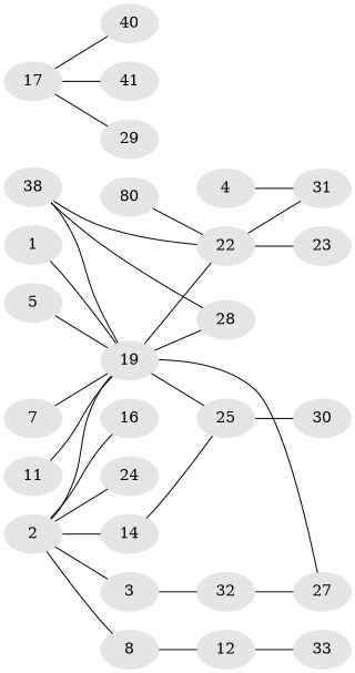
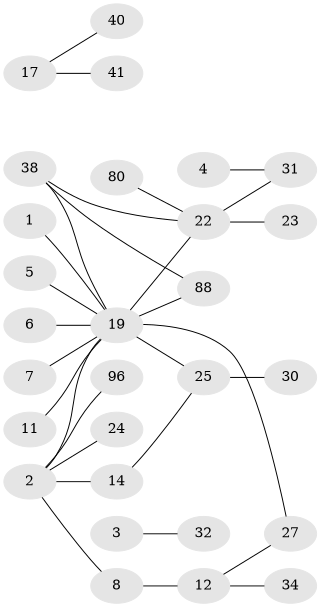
  graph {
    rankdir=LR
    node [color=gray90 style=filled]
    edge [weight=1.0]
    1
    19
    22
    27
-   28
+   28 [label=88]
    25
    2
    3
    8
    14
-   16
+   16 [label=96]
    24
    32
    12
-   33
+   33 [label=34]
    n16 [label=40]
    17
    n18 [label=41]
-   29
    4
    31
    23
    5
+   6
    7
    n26 [label=38]
    n27 [label=80]
    11
    30
    1 -- 19
    19 -- 22
    19 -- 27
    19 -- 28 [weight=2.0]
    19 -- 25 [weight=2.0]
    22 -- 31
    22 -- 23
    25 -- 30
    2 -- 19 [weight=2.0]
-   2 -- 3
    2 -- 8
    2 -- 14
    2 -- 16
    2 -- 24
    3 -- 32
    8 -- 12 [weight=2.0]
    14 -- 25
-   32 -- 27
+   12 -- 27
    12 -- 33
    17 -- n16
    17 -- n18
-   17 -- 29
    4 -- 31
    5 -- 19
+   6 -- 19
    7 -- 19 [weight=2.0]
    n26 -- 19
    n26 -- 22
    n26 -- 28
    n27 -- 22
    11 -- 19
  }
